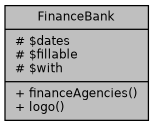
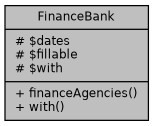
  digraph {
-   n1 [color=black fillcolor=grey75 fontcolor=black fontname=Helvetica fontsize=10 height=0.2 label="{FinanceBank\n|# $dates\l# $fillable\l# $with\l|+ financeAgencies()\l+ logo()\l}" shape=record style=filled width=0.4]
+   n1 [color=black fillcolor=grey75 fontcolor=black fontname=Helvetica fontsize=10 height=0.2 label="{FinanceBank\n|# $dates\l# $fillable\l# $with\l|+ financeAgencies()\l+ with()\l}" shape=record style=filled width=0.4]
  }
